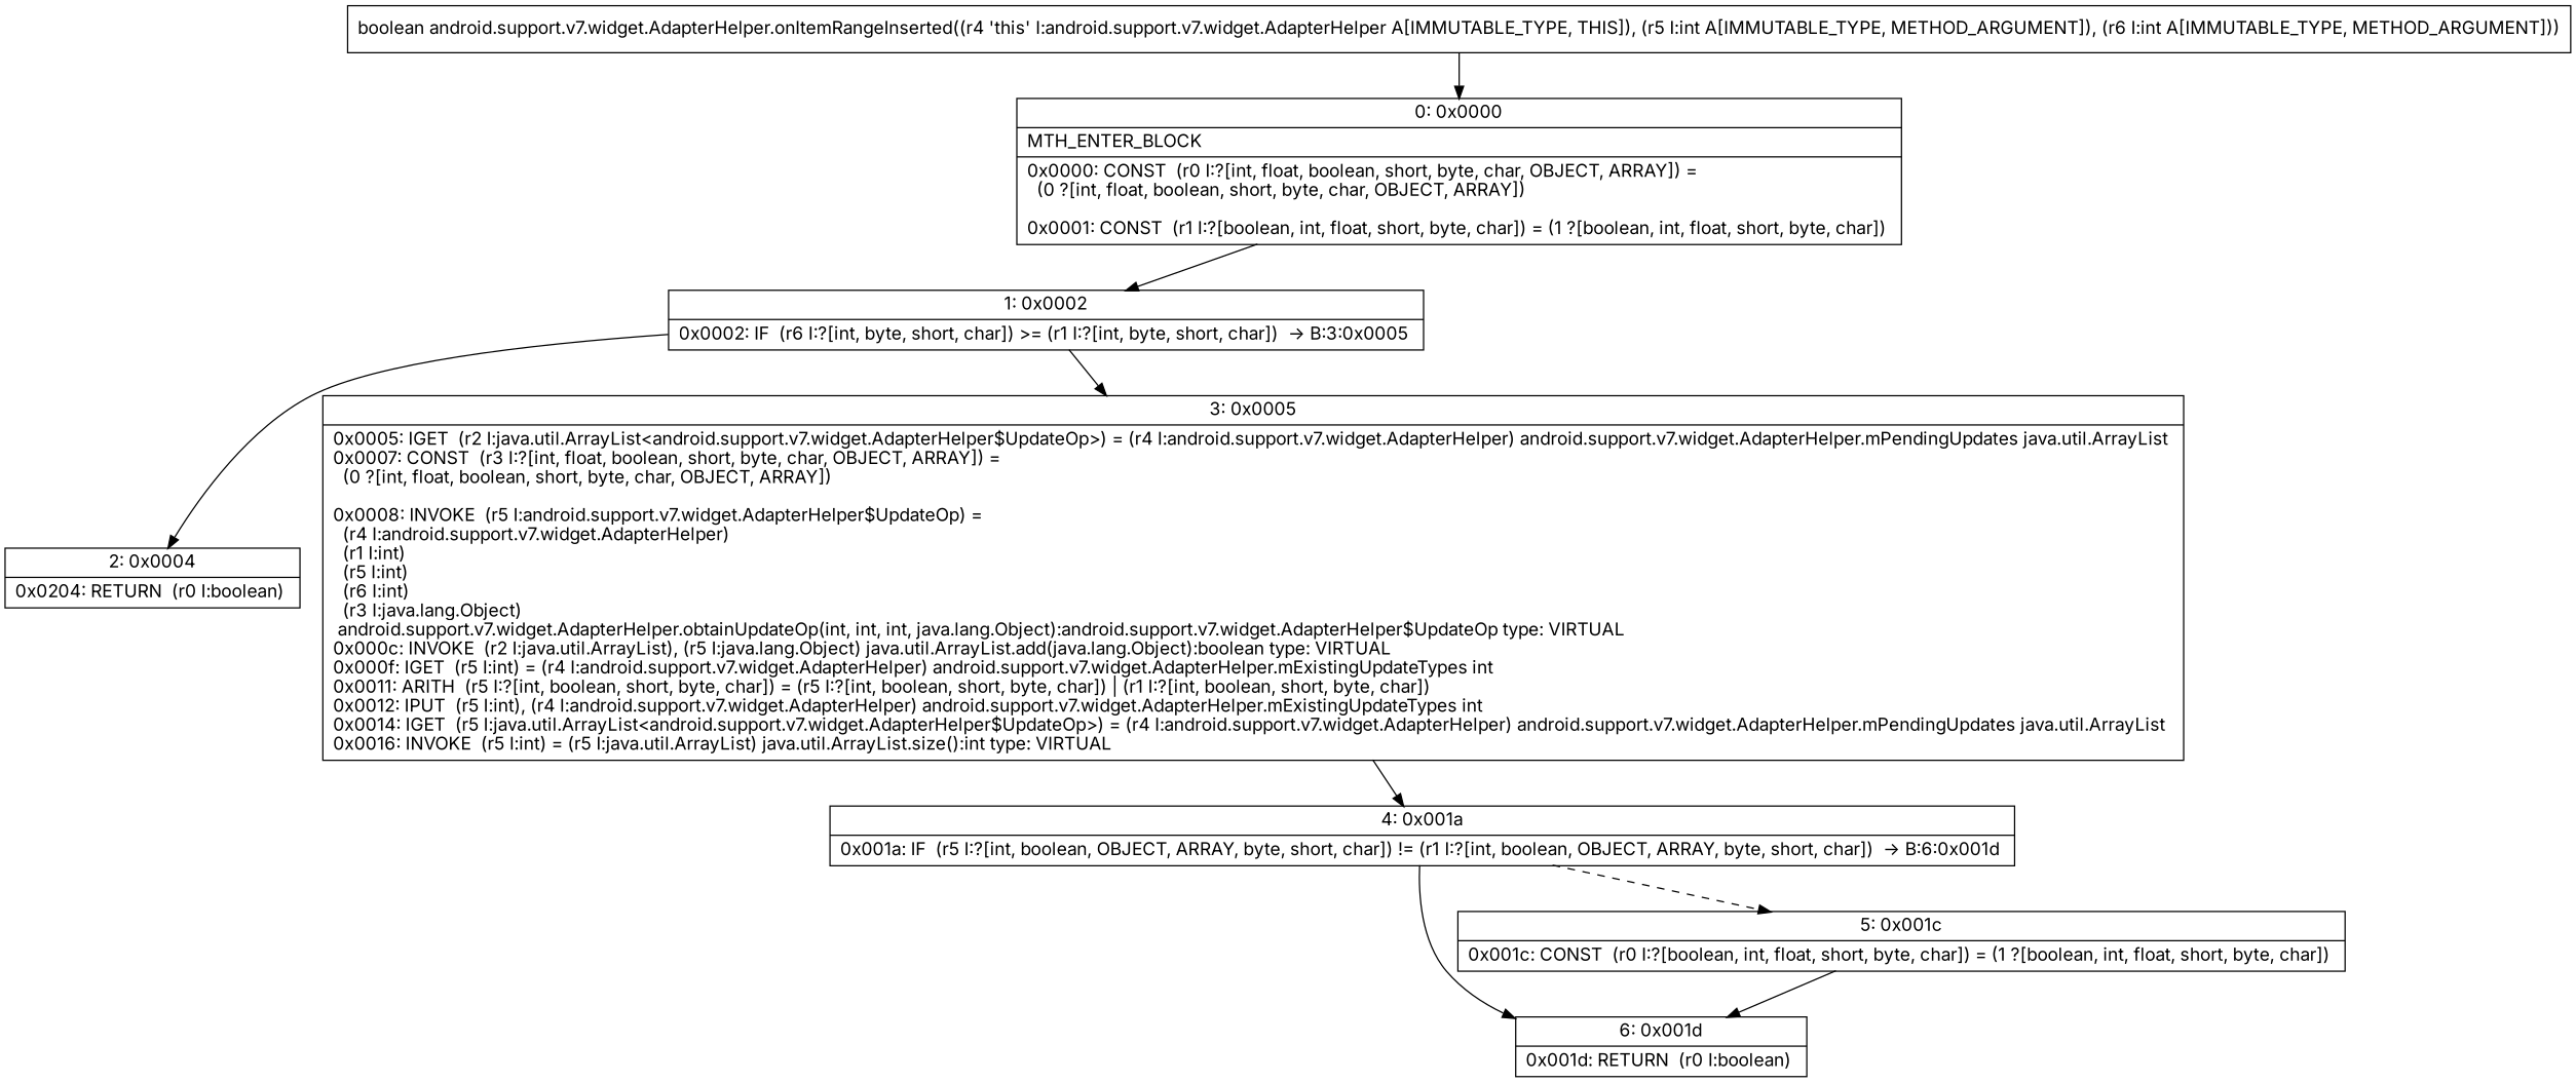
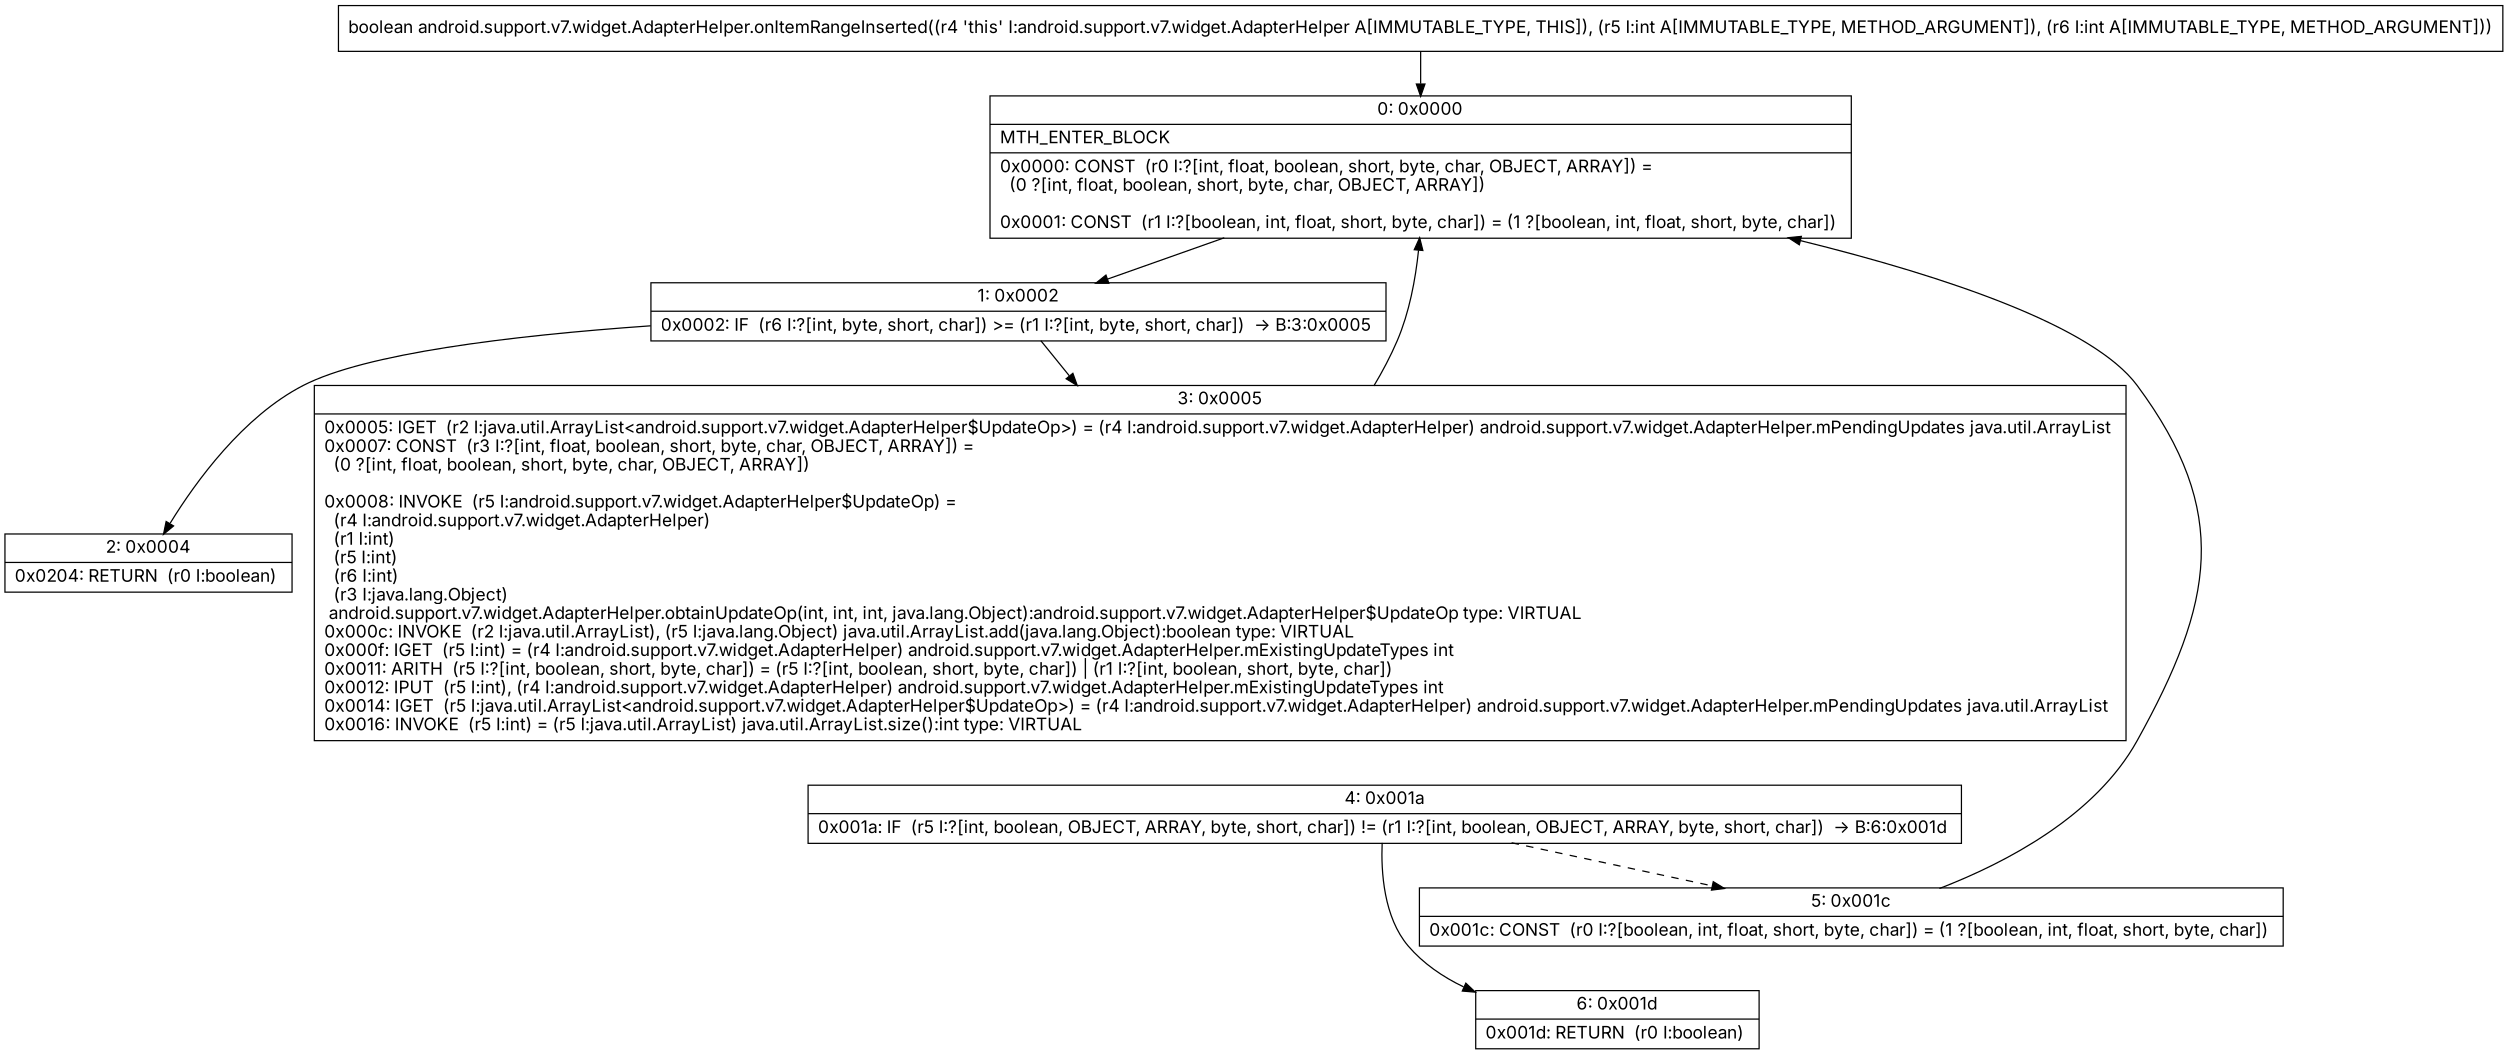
  digraph {
    fontname=Inter
    node [fontname=Inter shape=record]
    edge [fontname=Inter]
    n1 [label="{0\:\ 0x0000|MTH_ENTER_BLOCK\l|0x0000: CONST  (r0 I:?[int, float, boolean, short, byte, char, OBJECT, ARRAY]) = \l  (0 ?[int, float, boolean, short, byte, char, OBJECT, ARRAY])\l \l0x0001: CONST  (r1 I:?[boolean, int, float, short, byte, char]) = (1 ?[boolean, int, float, short, byte, char]) \l}"]
    n2 [label="{1\:\ 0x0002|0x0002: IF  (r6 I:?[int, byte, short, char]) \>= (r1 I:?[int, byte, short, char])  \-\> B:3:0x0005 \l}"]
    n3 [label="{2\:\ 0x0004|0x0204: RETURN  (r0 I:boolean) \l}"]
    n4 [label="{3\:\ 0x0005|0x0005: IGET  (r2 I:java.util.ArrayList\<android.support.v7.widget.AdapterHelper$UpdateOp\>) = (r4 I:android.support.v7.widget.AdapterHelper) android.support.v7.widget.AdapterHelper.mPendingUpdates java.util.ArrayList \l0x0007: CONST  (r3 I:?[int, float, boolean, short, byte, char, OBJECT, ARRAY]) = \l  (0 ?[int, float, boolean, short, byte, char, OBJECT, ARRAY])\l \l0x0008: INVOKE  (r5 I:android.support.v7.widget.AdapterHelper$UpdateOp) = \l  (r4 I:android.support.v7.widget.AdapterHelper)\l  (r1 I:int)\l  (r5 I:int)\l  (r6 I:int)\l  (r3 I:java.lang.Object)\l android.support.v7.widget.AdapterHelper.obtainUpdateOp(int, int, int, java.lang.Object):android.support.v7.widget.AdapterHelper$UpdateOp type: VIRTUAL \l0x000c: INVOKE  (r2 I:java.util.ArrayList), (r5 I:java.lang.Object) java.util.ArrayList.add(java.lang.Object):boolean type: VIRTUAL \l0x000f: IGET  (r5 I:int) = (r4 I:android.support.v7.widget.AdapterHelper) android.support.v7.widget.AdapterHelper.mExistingUpdateTypes int \l0x0011: ARITH  (r5 I:?[int, boolean, short, byte, char]) = (r5 I:?[int, boolean, short, byte, char]) \| (r1 I:?[int, boolean, short, byte, char]) \l0x0012: IPUT  (r5 I:int), (r4 I:android.support.v7.widget.AdapterHelper) android.support.v7.widget.AdapterHelper.mExistingUpdateTypes int \l0x0014: IGET  (r5 I:java.util.ArrayList\<android.support.v7.widget.AdapterHelper$UpdateOp\>) = (r4 I:android.support.v7.widget.AdapterHelper) android.support.v7.widget.AdapterHelper.mPendingUpdates java.util.ArrayList \l0x0016: INVOKE  (r5 I:int) = (r5 I:java.util.ArrayList) java.util.ArrayList.size():int type: VIRTUAL \l}"]
    n5 [label="{4\:\ 0x001a|0x001a: IF  (r5 I:?[int, boolean, OBJECT, ARRAY, byte, short, char]) != (r1 I:?[int, boolean, OBJECT, ARRAY, byte, short, char])  \-\> B:6:0x001d \l}"]
    n6 [label="{5\:\ 0x001c|0x001c: CONST  (r0 I:?[boolean, int, float, short, byte, char]) = (1 ?[boolean, int, float, short, byte, char]) \l}"]
    n7 [label="{6\:\ 0x001d|0x001d: RETURN  (r0 I:boolean) \l}"]
    n8 [label="{boolean android.support.v7.widget.AdapterHelper.onItemRangeInserted((r4 'this' I:android.support.v7.widget.AdapterHelper A[IMMUTABLE_TYPE, THIS]), (r5 I:int A[IMMUTABLE_TYPE, METHOD_ARGUMENT]), (r6 I:int A[IMMUTABLE_TYPE, METHOD_ARGUMENT])) }"]
    n1 -> n2
    n2 -> n3 [style=solid]
    n2 -> n4
-   n4 -> n5
+   n4 -> n1
    n5 -> n6 [style=dashed]
    n5 -> n7
-   n6 -> n7
+   n6 -> n1
    n8 -> n1
  }
